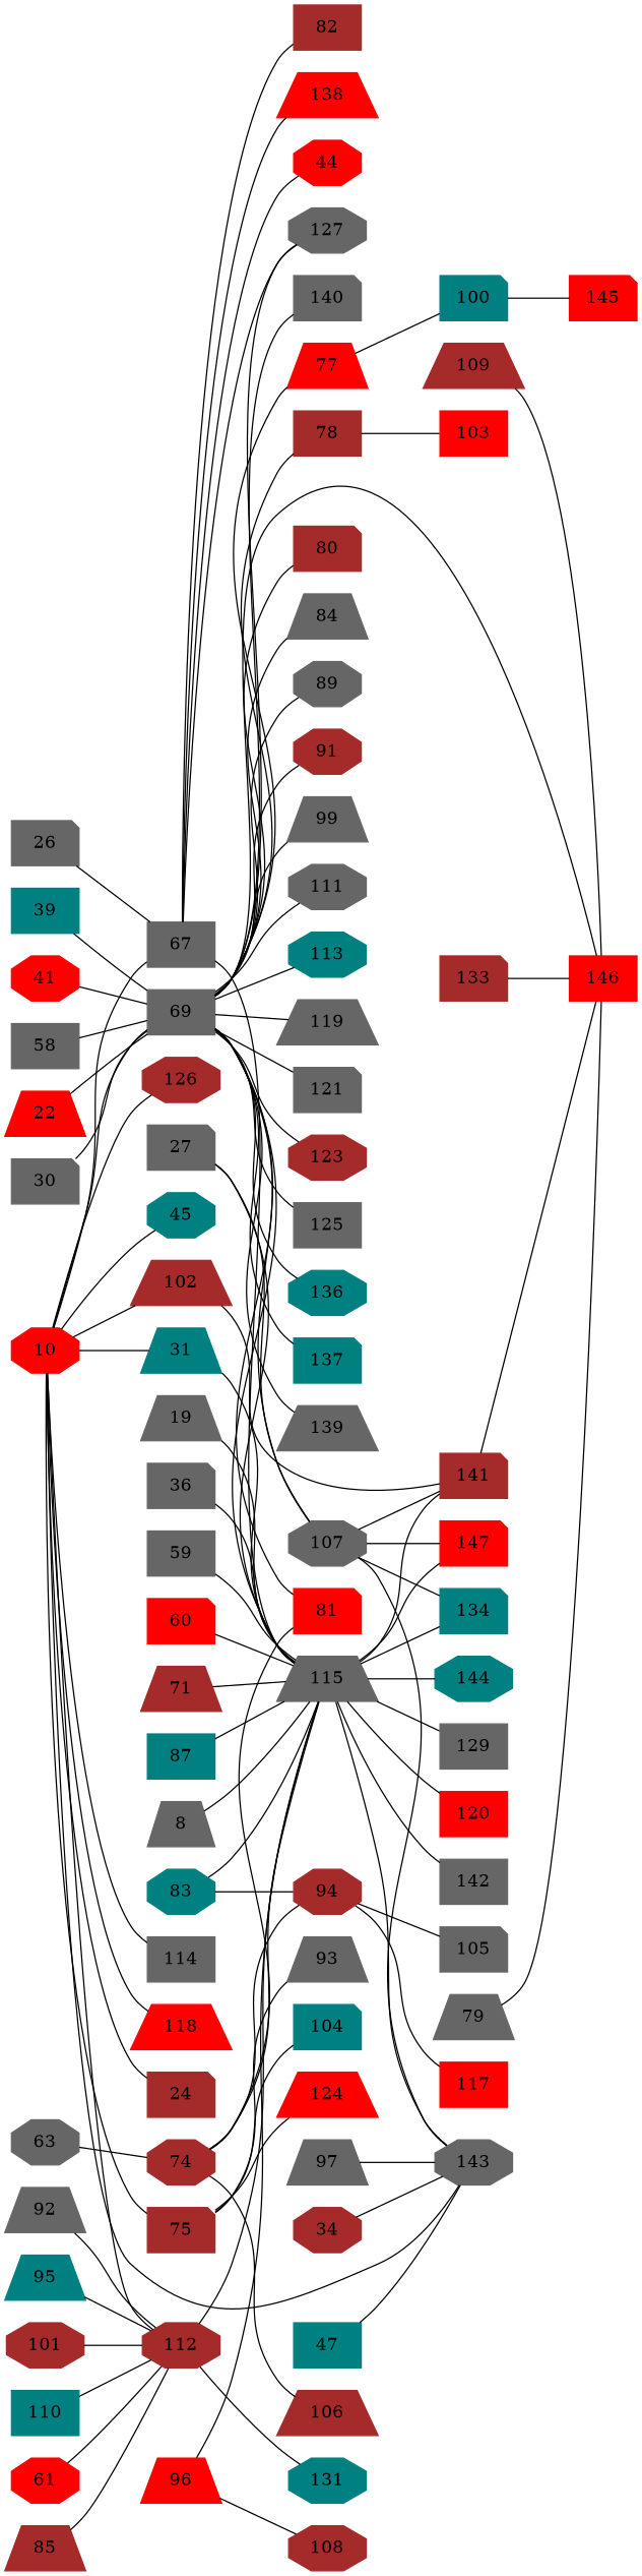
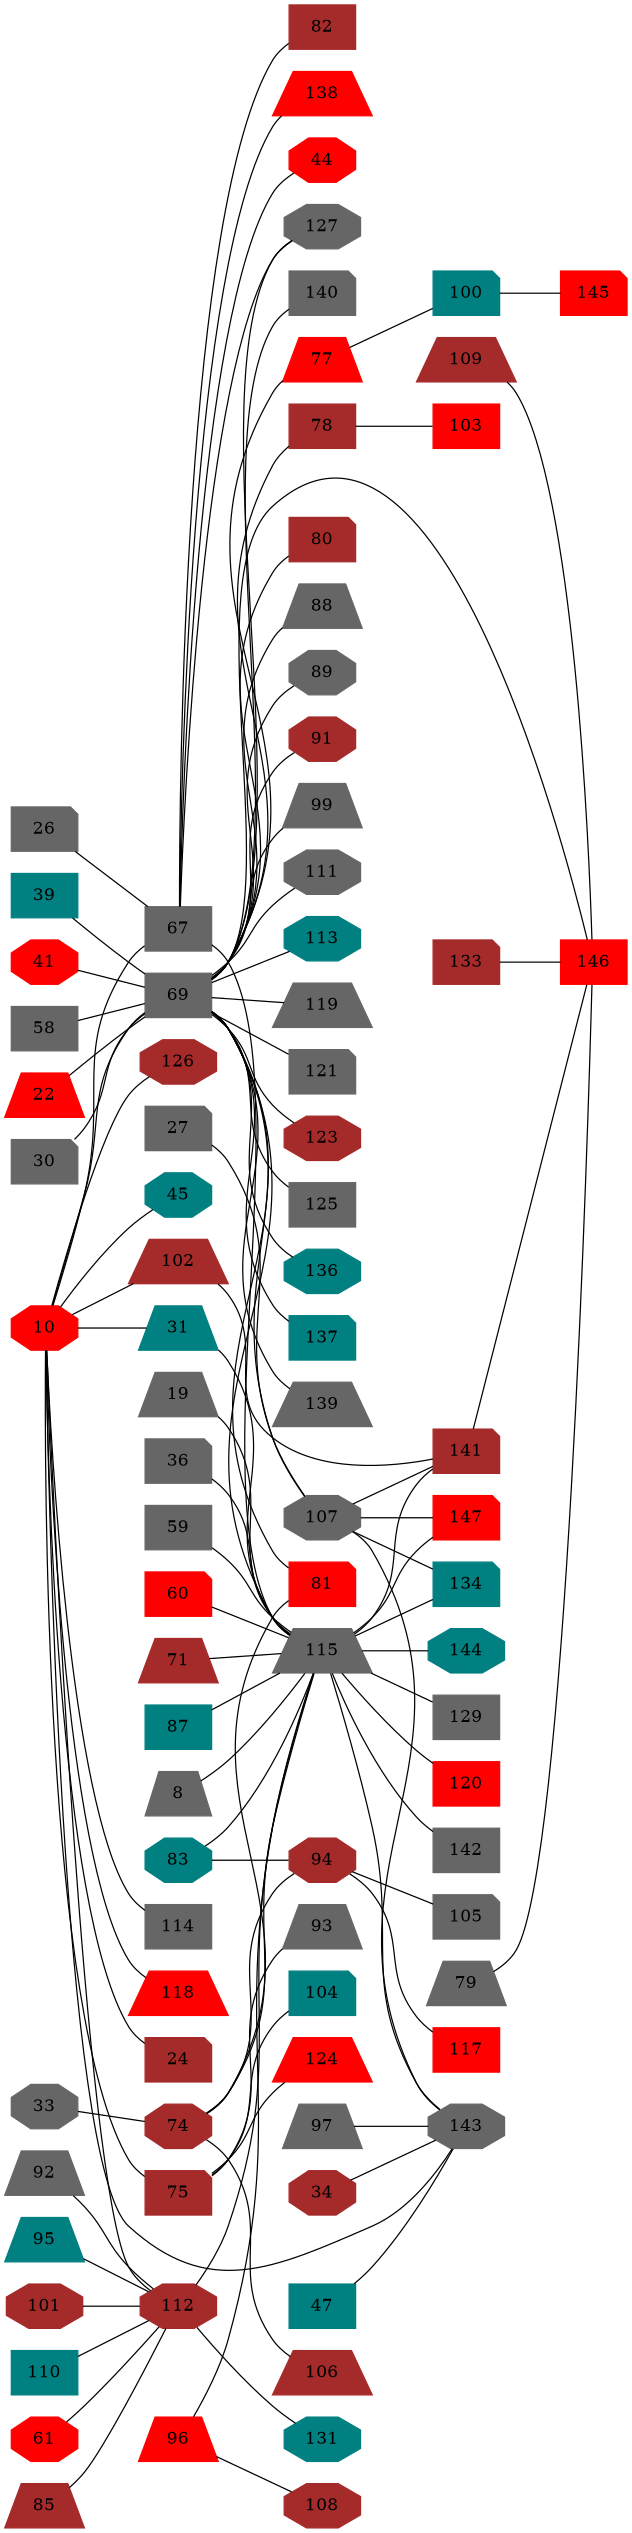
  graph {
    rankdir=LR
    node [color=gray40 shape=octagon style=filled]
    115 [shape=trapezium super="+9+7+98"]
    143 [super="+29+25+116+130"]
    141 [color=brown shape=note super="+66+135"]
    134 [color=teal shape=note]
    147 [color=red shape=note]
    120 [color=red shape=box]
    129 [shape=box]
    142 [shape=box super="+40"]
    144 [color=teal super="+43"]
    8 [shape=trapezium]
    10 [color=red super="+2+1"]
    24 [color=brown shape=note]
    31 [color=teal shape=trapezium]
    n14 [label=67 shape=box super="+3+21"]
    45 [color=teal]
    69 [shape=box super="+17+5+67+56"]
    75 [color=brown shape=note super="+70+72"]
    102 [color=brown shape=trapezium super="+49+86"]
    112 [color=brown super="+68+51+55"]
    114 [shape=box]
    118 [color=red shape=trapezium]
    126 [color=brown]
    44 [color=red]
    82 [color=brown shape=box]
    127 [super="+23"]
    138 [color=red shape=trapezium]
    107 [super="+63"]
    77 [color=red shape=trapezium]
    78 [color=brown shape=box super="+64"]
    80 [color=brown shape=note]
    81 [color=red shape=note]
-   84 [shape=trapezium]
+   84 [shape=trapezium label=88]
    89
    91 [color=brown super="+88"]
    99 [shape=trapezium]
    111
    113 [color=teal]
    119 [shape=trapezium]
    121 [shape=note]
    123 [color=brown]
    125 [shape=box super="+6"]
    136 [color=teal super="+28"]
    137 [color=teal shape=note]
    139 [shape=trapezium]
    140 [shape=note]
    146 [color=red shape=box super="+73"]
    93 [shape=trapezium]
    104 [color=teal shape=note]
    124 [color=red shape=trapezium]
    131 [color=teal]
    19 [shape=trapezium]
    22 [color=red shape=trapezium]
    26 [shape=note]
    27 [shape=note]
    30 [shape=note]
    74 [color=brown super="+16"]
    94 [color=brown]
    106 [color=brown shape=trapezium]
-   33 [label=63]
+   33
    34 [color=brown]
    36 [shape=note]
    39 [color=teal shape=box]
    41 [color=red]
    47 [color=teal shape=box]
    58 [shape=box]
    59 [shape=box]
    60 [color=red shape=note]
    61 [color=red]
    100 [color=teal shape=note]
    103 [color=red shape=box]
    71 [color=brown shape=trapezium]
    105 [shape=note]
    117 [color=red shape=box]
    145 [color=red shape=note]
    79 [shape=trapezium]
    83 [color=teal super="+46"]
    85 [color=brown shape=trapezium]
    87 [color=teal shape=box super="+13"]
    92 [shape=trapezium]
    95 [color=teal shape=trapezium]
    96 [color=red shape=trapezium super="+90"]
    108 [color=brown]
    97 [shape=trapezium]
    101 [color=brown]
    109 [color=brown shape=trapezium]
    110 [color=teal shape=box]
    133 [color=brown shape=note]
    115 -- 143 [weight=4]
    115 -- 141 [weight=3]
    115 -- 134
    115 -- 147
    115 -- 120
    115 -- 129
    115 -- 142 [weight=2]
    115 -- 144
    141 -- 146
    8 -- 115
    10 -- 143 [weight=3]
    10 -- 24
    10 -- 31
    10 -- n14 [weight=3]
    10 -- 45
    10 -- 69 [weight=2]
    10 -- 75
    10 -- 102
    10 -- 112
    10 -- 114
    10 -- 118
    10 -- 126
    31 -- 115
    n14 -- 115 [weight=3]
    n14 -- 44
    n14 -- 82
    n14 -- 127
    n14 -- 138
    69 -- 115 [weight=8]
    69 -- 127
    69 -- 107 [weight=4]
    69 -- 77
    69 -- 78
    69 -- 80
    69 -- 81
    69 -- 84
    69 -- 89 [weight=2]
    69 -- 91 [weight=2]
    69 -- 99 [weight=2]
    69 -- 111
    69 -- 113
    69 -- 119 [weight=2]
    69 -- 121
    69 -- 123 [weight=2]
    69 -- 125
    69 -- 136
    69 -- 137
    69 -- 139
    69 -- 140
    69 -- 146
    75 -- 93
    75 -- 104
    75 -- 124
    102 -- 141
    112 -- 115 [weight=3]
    112 -- 131
    107 -- 143
    107 -- 141 [weight=2]
    107 -- 134
    107 -- 147
    77 -- 100
    78 -- 103
    19 -- 115
    22 -- 69
    26 -- n14
-   27 -- 115
    27 -- 107
    30 -- 69
    74 -- 115 [weight=2]
    74 -- 81
    74 -- 94
    74 -- 106
    94 -- 105
    94 -- 117
    33 -- 74
    34 -- 143
    36 -- 115
    39 -- 69
    41 -- 69
    47 -- 143
    58 -- 69
    59 -- 115
    60 -- 115
    61 -- 112
    100 -- 145
    71 -- 115
    79 -- 146
    83 -- 115
    83 -- 94
    85 -- 112
    87 -- 115
    92 -- 112
    95 -- 112
    96 -- 115
    96 -- 108
    97 -- 143
    101 -- 112
    109 -- 146
    110 -- 112
    133 -- 146
  }
